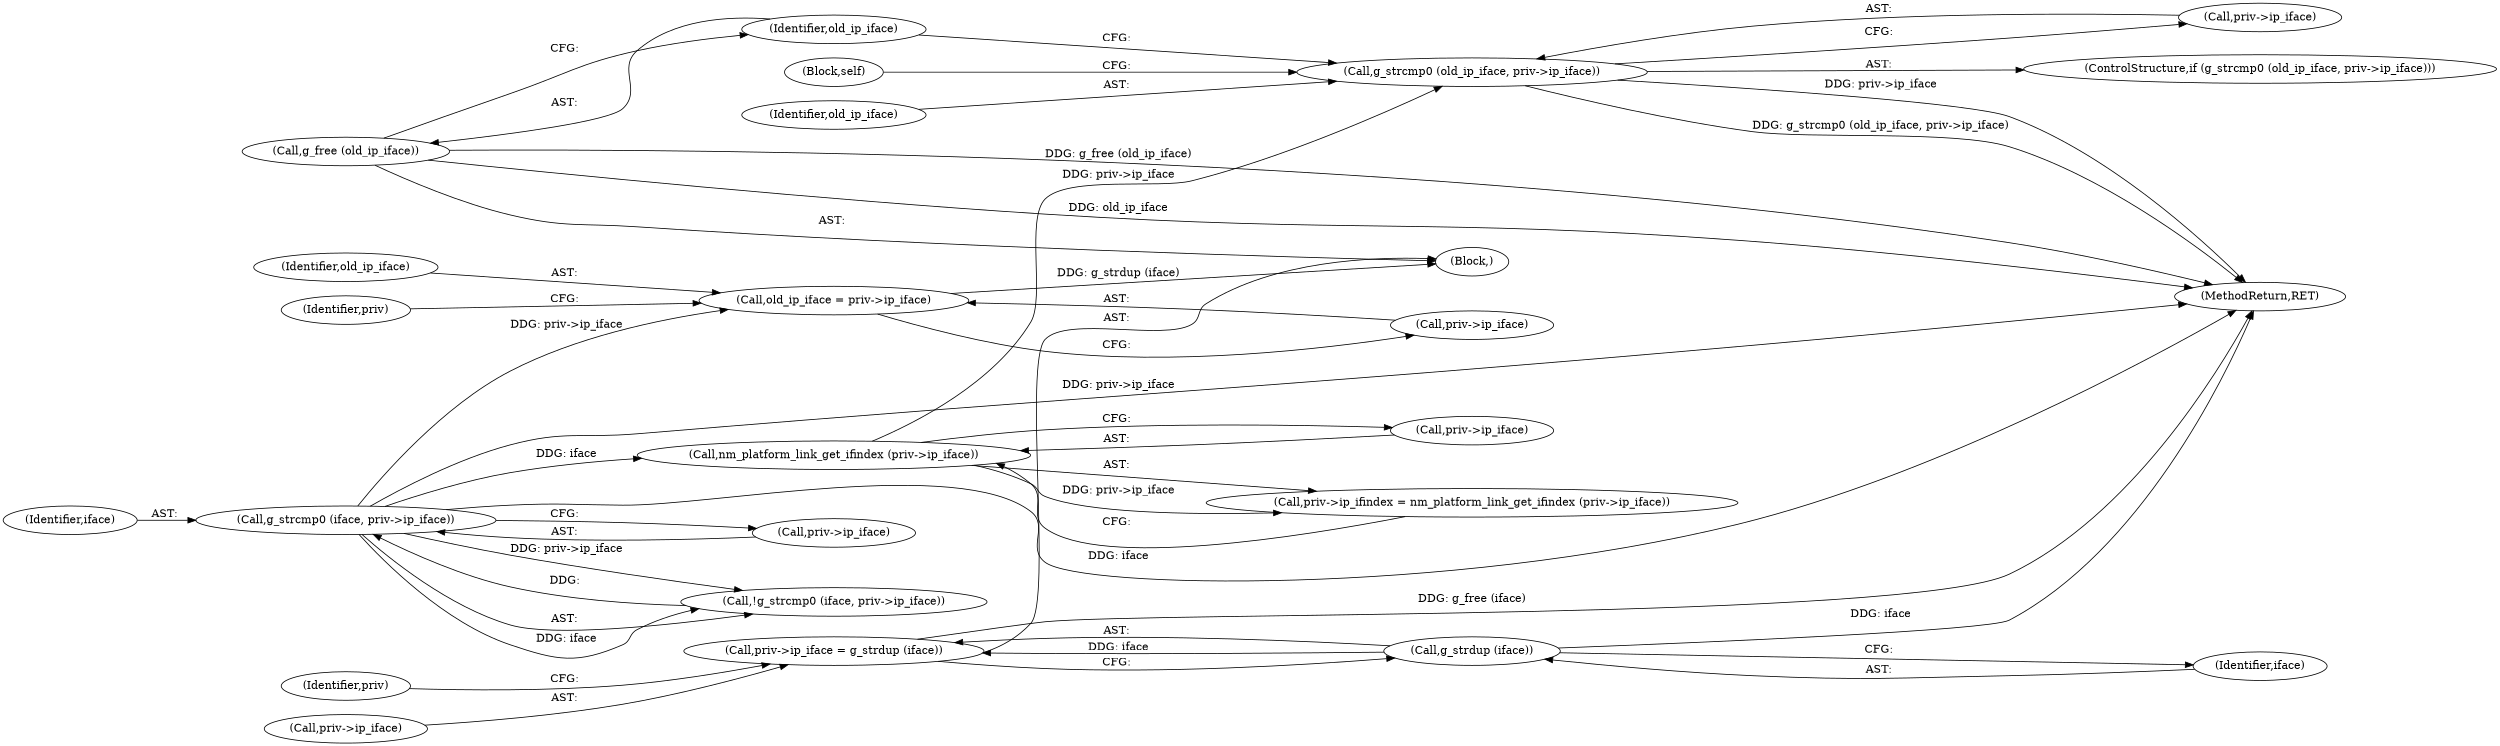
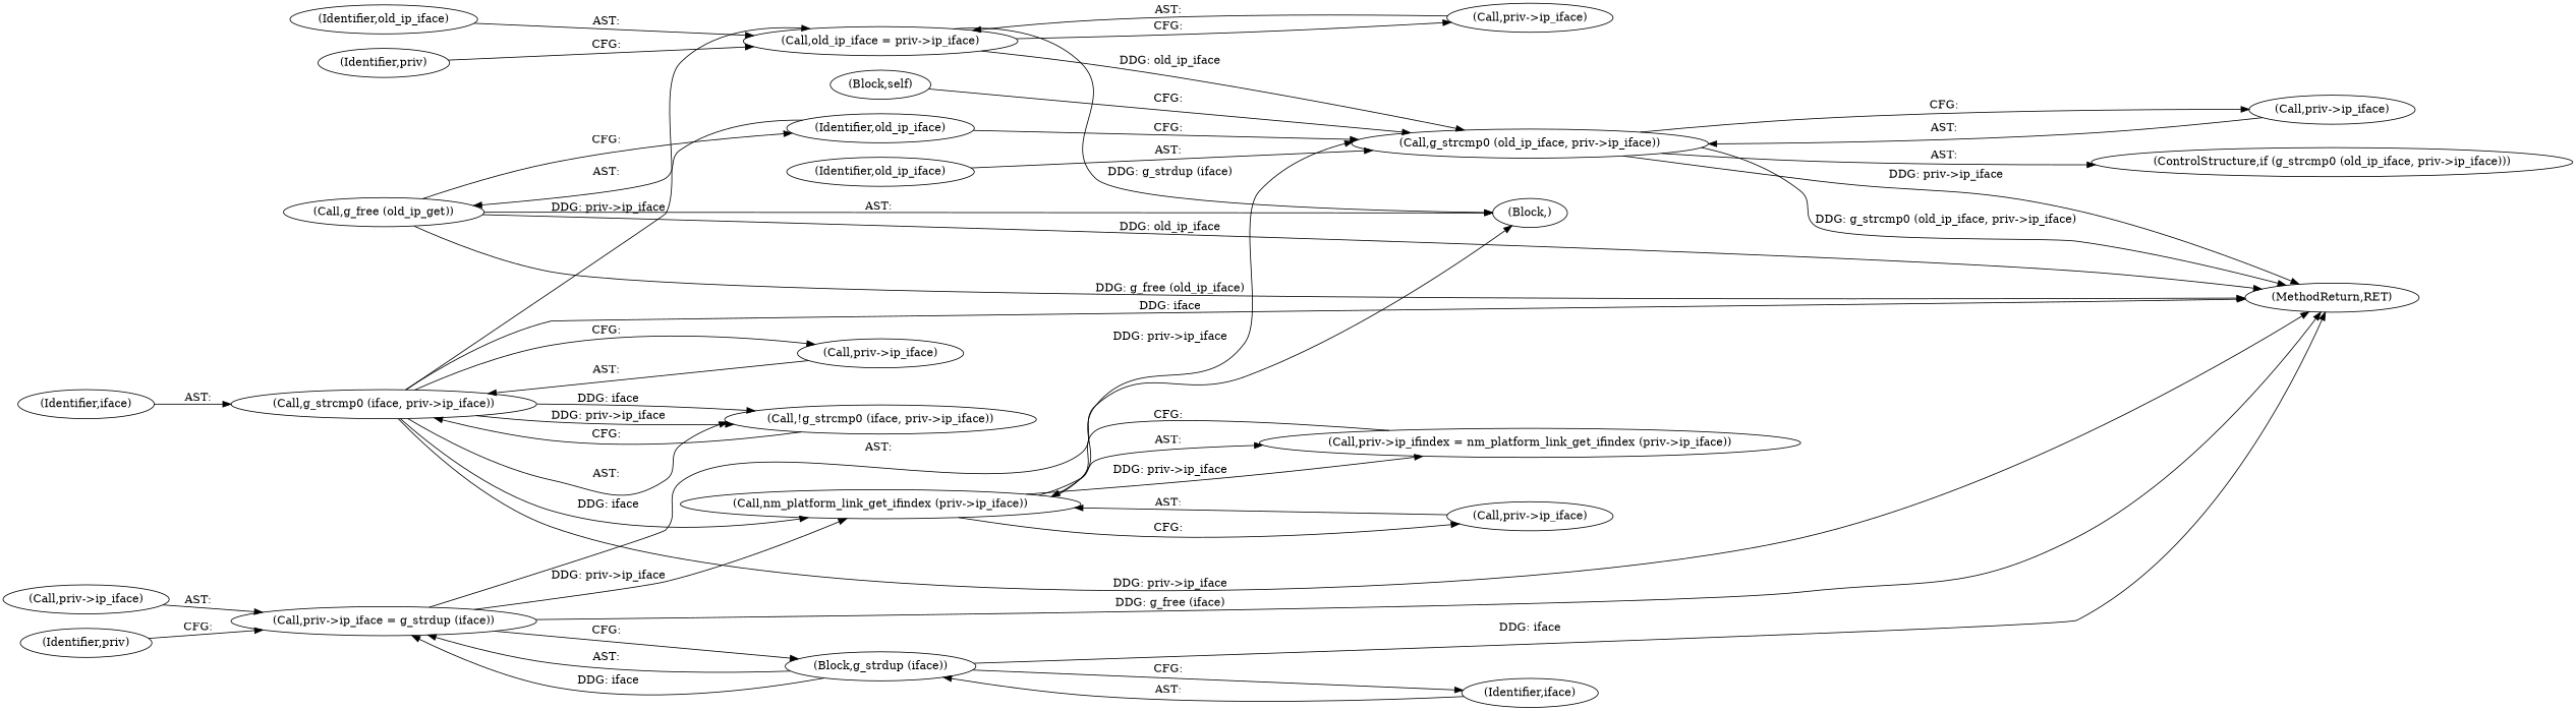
  digraph {
    rankdir=LR
    n1 [label="(Call,g_strcmp0 (old_ip_iface, priv->ip_iface))"]
    n2 [label="(Call,priv->ip_iface)"]
    n3 [label="(ControlStructure,if (g_strcmp0 (old_ip_iface, priv->ip_iface)))"]
    n4 [label="(MethodReturn,RET)"]
-   n5 [label="(Call,g_free (old_ip_iface))"]
+   n5 [label="(Call,g_free (old_ip_get))"]
    n6 [label="(Block,)"]
    n7 [label="(Identifier,old_ip_iface)"]
    n8 [label="(Call,old_ip_iface = priv->ip_iface)"]
    n9 [label="(Call,priv->ip_iface)"]
    n10 [label="(Call,g_strcmp0 (iface, priv->ip_iface))"]
    n11 [label="(Call,priv->ip_iface)"]
    n12 [label="(Call,!g_strcmp0 (iface, priv->ip_iface))"]
    n13 [label="(Call,nm_platform_link_get_ifindex (priv->ip_iface))"]
-   n14 [label="(Call,g_strdup (iface))"]
+   n14 [label="(Block,g_strdup (iface))"]
    n15 [label="(Call,priv->ip_iface = g_strdup (iface))"]
    n16 [label="(Identifier,iface)"]
    n17 [label="(Call,priv->ip_ifindex = nm_platform_link_get_ifindex (priv->ip_iface))"]
    n18 [label="(Call,priv->ip_iface)"]
    n19 [label="(Block,self)"]
    n20 [label="(Identifier,iface)"]
    n21 [label="(Identifier,old_ip_iface)"]
    n22 [label="(Call,priv->ip_iface)"]
    n23 [label="(Identifier,priv)"]
    n24 [label="(Identifier,priv)"]
    n25 [label="(Identifier,old_ip_iface)"]
    n1 -> n2 [label="CFG: "]
    n1 -> n3 [label="AST: "]
    n1 -> n4 [label="DDG: priv->ip_iface"]
    n1 -> n4 [label="DDG: g_strcmp0 (old_ip_iface, priv->ip_iface)"]
    n2 -> n1 [label="AST: "]
    n5 -> n4 [label="DDG: old_ip_iface"]
    n5 -> n4 [label="DDG: g_free (old_ip_iface)"]
    n5 -> n6 [label="AST: "]
    n5 -> n7 [label="CFG: "]
    n7 -> n1 [label="CFG: "]
    n7 -> n5 [label="AST: "]
+   n8 -> n1 [label="DDG: old_ip_iface"]
    n8 -> n6 [label="DDG: g_strdup (iface)"]
    n8 -> n9 [label="CFG: "]
    n9 -> n8 [label="AST: "]
    n10 -> n4 [label="DDG: priv->ip_iface"]
    n10 -> n4 [label="DDG: iface"]
    n10 -> n8 [label="DDG: priv->ip_iface"]
    n10 -> n11 [label="CFG: "]
    n10 -> n12 [label="AST: "]
    n10 -> n12 [label="DDG: iface"]
    n10 -> n12 [label="DDG: priv->ip_iface"]
    n10 -> n13 [label="DDG: iface"]
    n11 -> n10 [label="AST: "]
-   n12 -> n10 [label="DDG: "]
+   n12 -> n10 [label="CFG: "]
    n13 -> n1 [label="DDG: priv->ip_iface"]
    n13 -> n17 [label="AST: "]
    n13 -> n17 [label="DDG: priv->ip_iface"]
    n13 -> n18 [label="CFG: "]
    n14 -> n4 [label="DDG: iface"]
    n14 -> n15 [label="AST: "]
    n14 -> n15 [label="DDG: iface"]
    n14 -> n16 [label="CFG: "]
    n15 -> n4 [label="DDG: g_free (iface)"]
    n15 -> n6 [label="AST: "]
+   n15 -> n13 [label="DDG: priv->ip_iface"]
    n15 -> n14 [label="CFG: "]
    n16 -> n14 [label="AST: "]
    n17 -> n13 [label="CFG: "]
    n18 -> n13 [label="AST: "]
    n19 -> n1 [label="CFG: "]
    n20 -> n10 [label="AST: "]
    n21 -> n8 [label="AST: "]
    n22 -> n15 [label="AST: "]
    n23 -> n15 [label="CFG: "]
    n24 -> n8 [label="CFG: "]
    n25 -> n1 [label="AST: "]
  }
